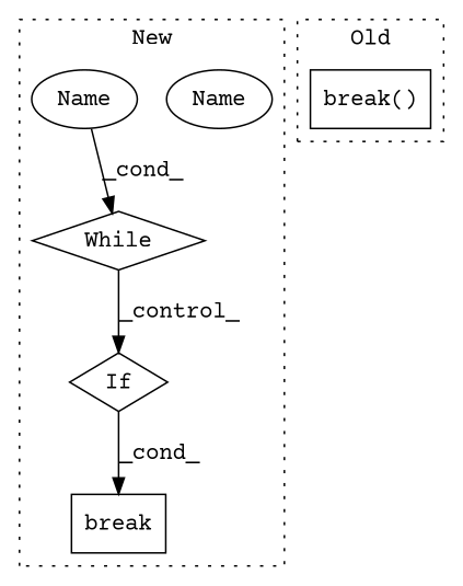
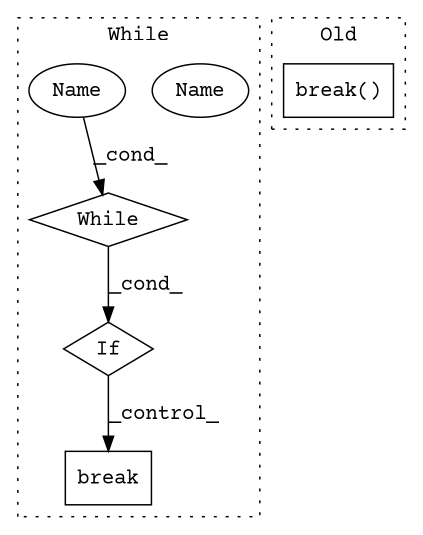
  digraph {
    fontname="Courier Prime"
    node [a=87 fontname="Courier Prime" l=4 s=18000 shape=diamond]
    edge [fontname="Courier Prime"]
    n1 [a=52 l="6,14" label=While s="17994,18004"]
    n2 [a=96 l=3 label=If s=18018]
    n3 [a=94 l=5 label=break s=18142 shape=box]
    n4 [label=Name shape=ellipse]
    n5 [label=Name shape=ellipse]
    n6 [a=75 l=24 label="break()" s=17830 shape=box]
    subgraph cluster_1 {
-     label=New
+     label=While
      style=dotted
      n1
      n2
      n3
      n4
      n5
    }
    subgraph cluster_2 {
      label=Old
      style=dotted
      n6
    }
-   n1 -> n2 [label=_control_]
-   n2 -> n3 [label=_cond_]
+   n1 -> n2 [label=_cond_]
+   n2 -> n3 [label=_control_]
    n5 -> n1 [label=_cond_]
  }
